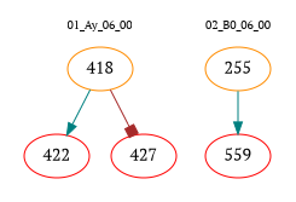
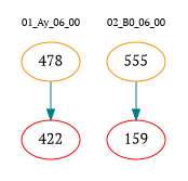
  digraph {
    fontname="PT Serif"
    node [color=red fontname="PT Serif"]
    edge [arrowhead=normal color=teal fontname="PT Serif"]
-   n1 [color=darkorange label=418]
+   n1 [color=darkorange label=478]
    n2 [label=422]
-   n3 [label=427]
-   n4 [color=darkorange label=255]
-   n5 [label=559]
+   n4 [color=darkorange label=555]
+   n5 [label=159]
    subgraph cluster_1 {
      color=white
      fontsize=10
      label="01_Ay_06_00"
      n1
      n2
-     n3
    }
    subgraph cluster_2 {
      color=white
      fontsize=10
      label="02_B0_06_00"
      n4
      n5
    }
    n1 -> n2
-   n1 -> n3 [arrowhead=box color=brown]
    n4 -> n5
  }
